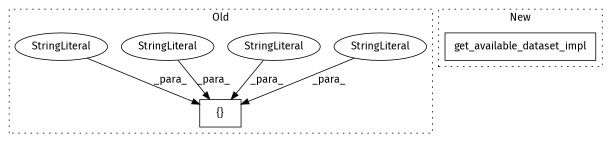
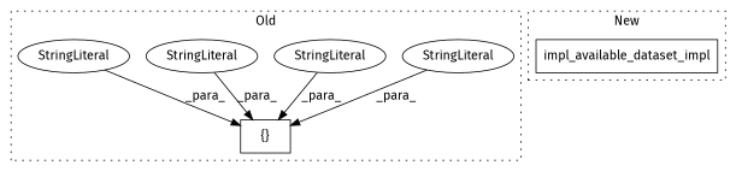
  digraph {
    fontname="Fira Sans"
    node [a=45 l=6 shape=ellipse fontname="Fira Sans"]
    edge [fontname="Fira Sans"]
    n1 [a=4 l="1,1" label="{}" s="9575,9604" shape=box]
    n2 [label=StringLiteral s=9598]
    n3 [label=StringLiteral s=9582]
    n4 [l=5 label=StringLiteral s=9576]
    n5 [l=8 label=StringLiteral s=9589]
-   n6 [a=32 l=28 label=get_available_dataset_impl s=9579 shape=box]
+   n6 [a=32 l=28 label=impl_available_dataset_impl s=9579 shape=box]
    subgraph cluster_1 {
      label=Old
      style=dotted
      n1
      n2
      n3
      n4
      n5
    }
    subgraph cluster_2 {
      label=New
      style=dotted
      n6
    }
    n2 -> n1 [label=_para_]
    n3 -> n1 [label=_para_]
    n4 -> n1 [label=_para_]
    n5 -> n1 [label=_para_]
  }
